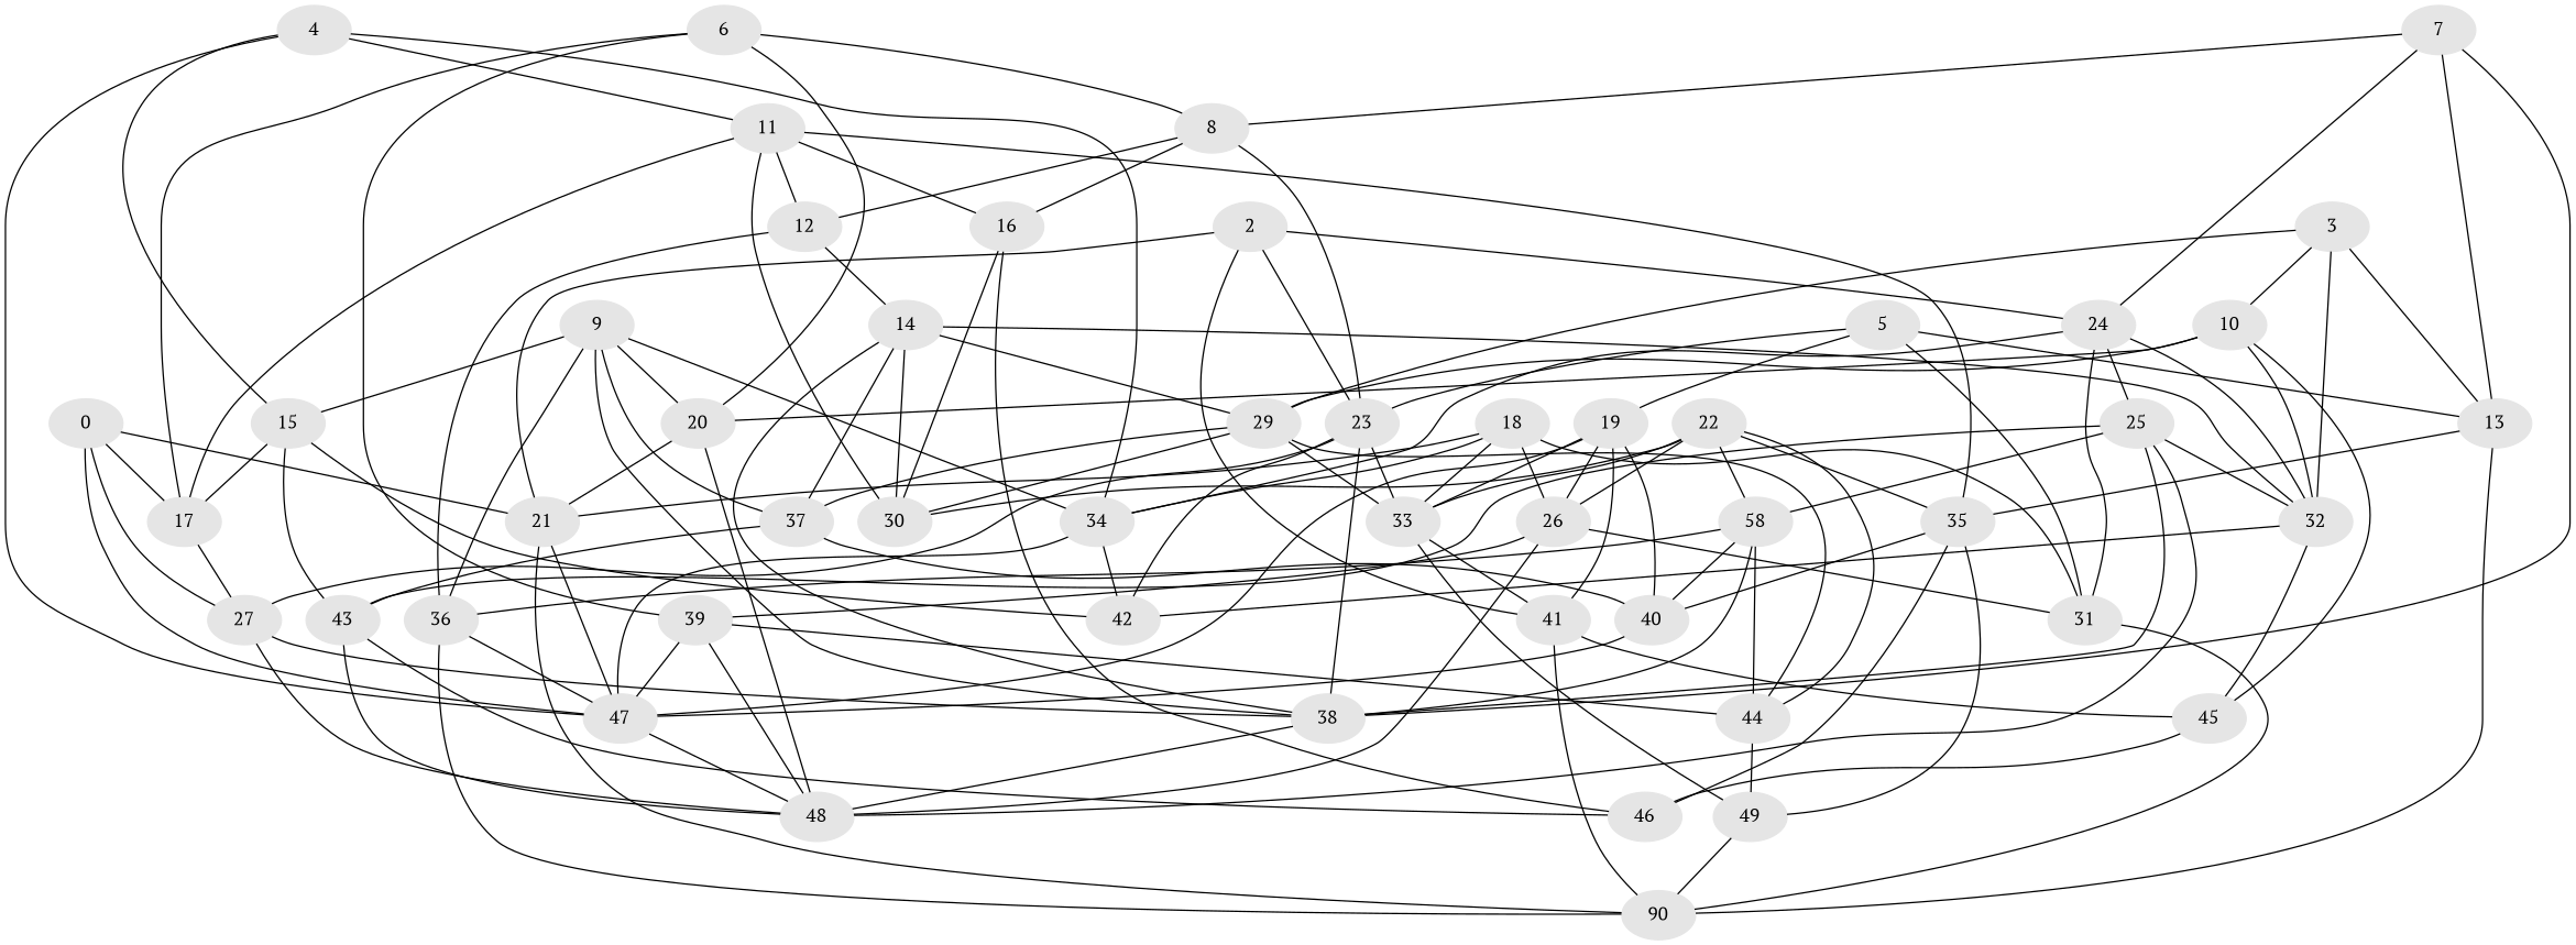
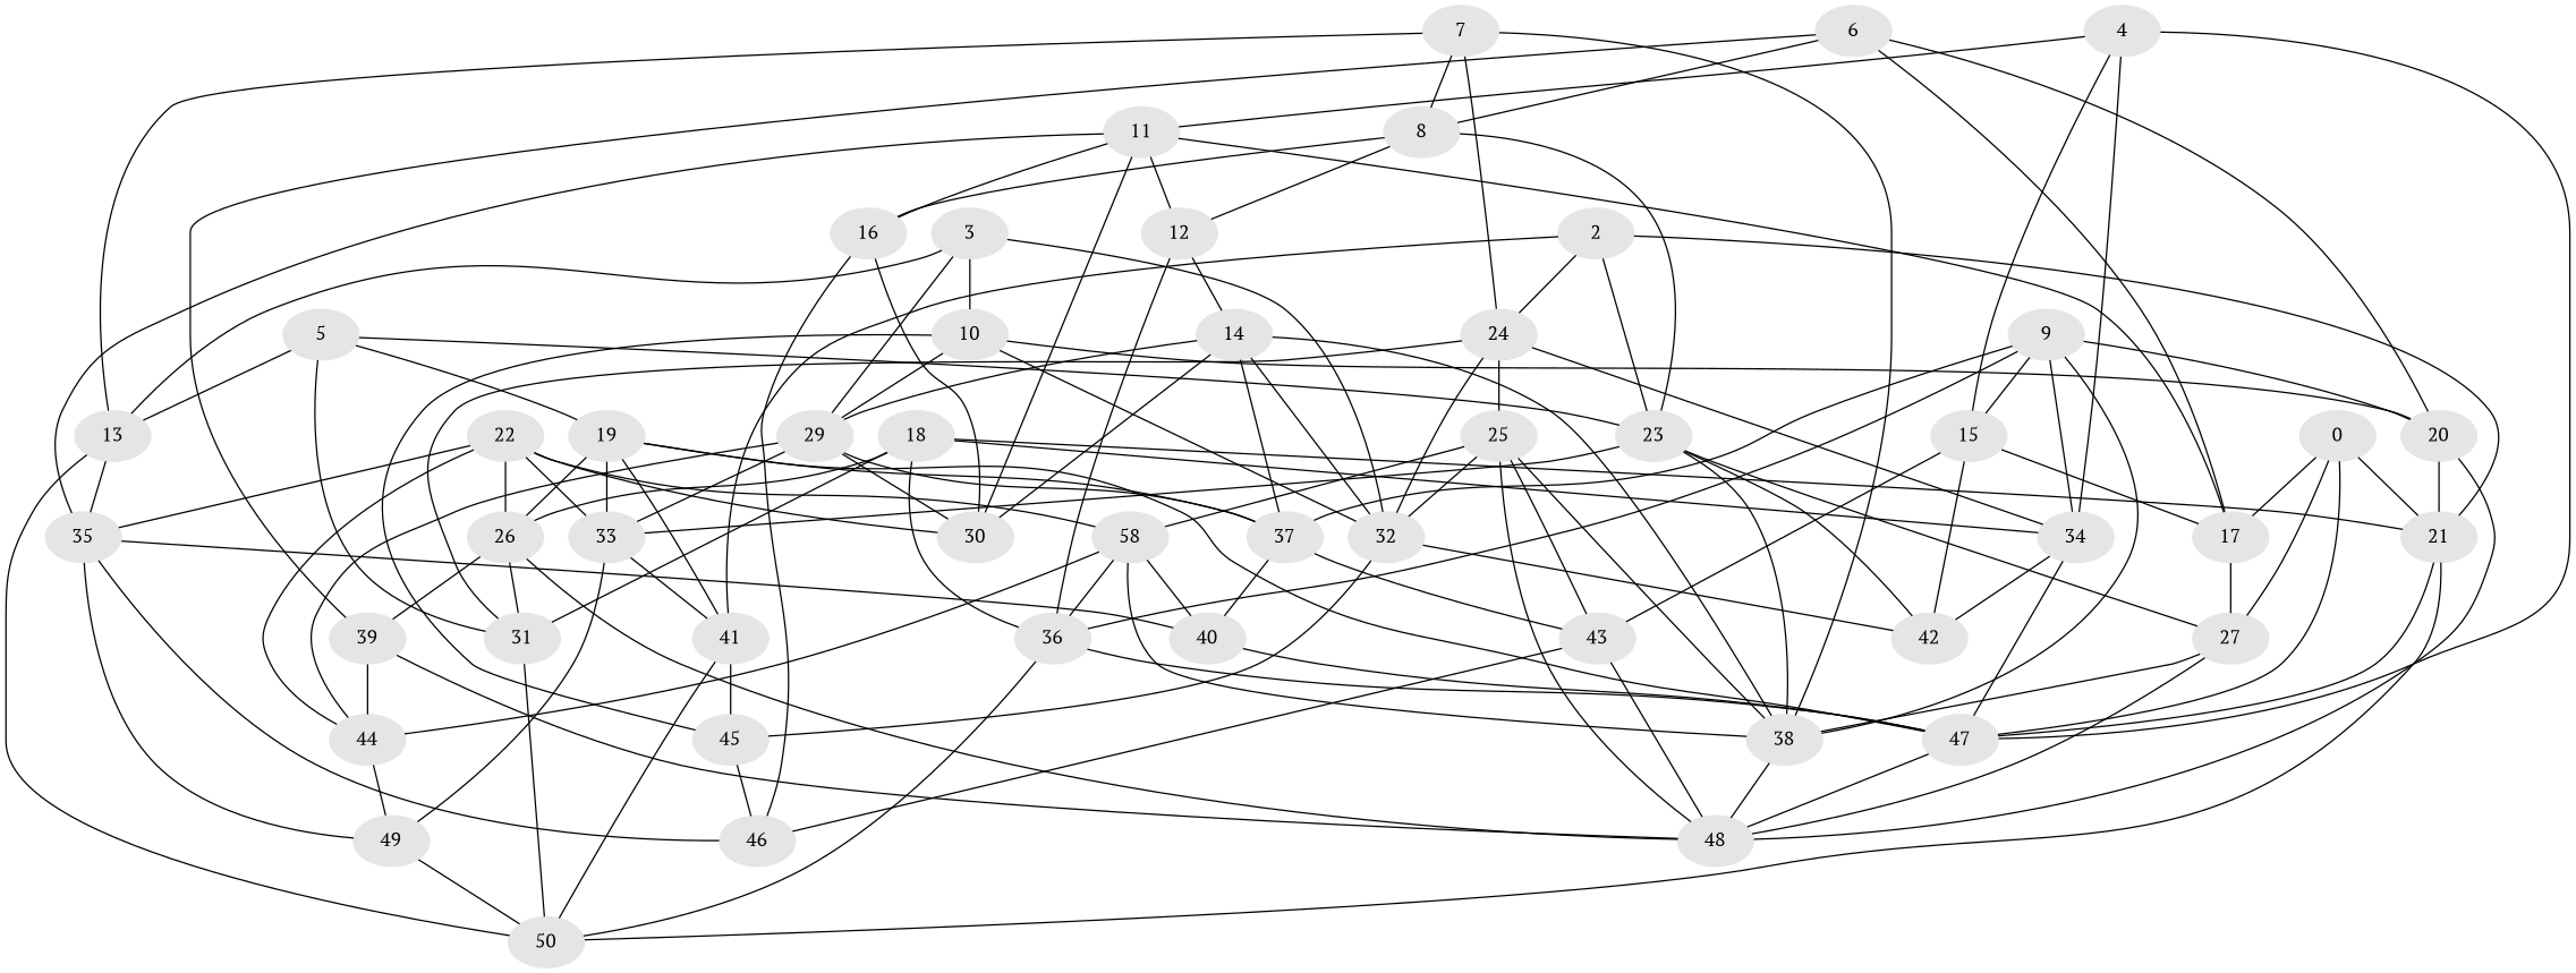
  graph {
    fontname="PT Serif"
    node [color=gray90 fontname="PT Serif" style=filled]
    edge [fontname="PT Serif" weight=1.0]
    n1 [label=0]
    17
    21
    27
    47
-   50 [label=90]
+   50
    38
    48
    2
    23
    24
    41
    42
    33
    34
    31
    32
    25
    45
    3
    10
    13
    29
    20
    35
    37
    30
    44
    46
    4
    11
    15
    12
    16
    43
    5
    19
    26
    6
    8
    39
    7
    36
    14
    18
    9
    40
    49
    22
    n50 [label=58]
    n1 -- 17
    n1 -- 21
    n1 -- 27
    n1 -- 47
    17 -- 27
    21 -- 47
    21 -- 50
    27 -- 38
    27 -- 48
    47 -- 48
    38 -- 48
    2 -- 21
    2 -- 23
    2 -- 24
    2 -- 41
    23 -- 27
    23 -- 38 [weight=2.0]
    23 -- 42
    23 -- 33
    24 -- 34
    24 -- 31
    24 -- 32
    24 -- 25
    41 -- 50
    41 -- 45 [weight=2.0]
    33 -- 41
    33 -- 49
    34 -- 47
    34 -- 42
    31 -- 50
    32 -- 42
    32 -- 45
    25 -- 38
    25 -- 48
    25 -- 32
    25 -- 43
    25 -- n50
    45 -- 46
    3 -- 32
    3 -- 10
    3 -- 13
    3 -- 29
    10 -- 32
    10 -- 45
    10 -- 29
    10 -- 20 [weight=2.0]
    13 -- 50
    13 -- 35
    29 -- 33
    29 -- 37
    29 -- 30
    29 -- 44
    20 -- 21
    20 -- 48
    35 -- 46
    35 -- 40
    35 -- 49
    37 -- 43
    37 -- 40
    44 -- 49
    4 -- 47
    4 -- 34
    4 -- 11
    4 -- 15
    11 -- 17
    11 -- 35
    11 -- 30
    11 -- 12
    11 -- 16
    15 -- 17
    15 -- 42
    15 -- 43 [weight=2.0]
    12 -- 36
    12 -- 14
    16 -- 30
    16 -- 46
    43 -- 48
    43 -- 46
    5 -- 23
    5 -- 31 [weight=2.0]
    5 -- 13 [weight=2.0]
    5 -- 19
    19 -- 47
    19 -- 41
    19 -- 33
-   19 -- 40
+   19 -- 37
    19 -- 26
    26 -- 48
    26 -- 31
    26 -- 39
    6 -- 17
    6 -- 20
    6 -- 8
    6 -- 39
    8 -- 23
    8 -- 12
    8 -- 16
-   39 -- 47
    39 -- 48
    39 -- 44 [weight=2.0]
    7 -- 38
    7 -- 24
    7 -- 13
    7 -- 8
    36 -- 47
    36 -- 50
    14 -- 38
    14 -- 32
    14 -- 29
    14 -- 37
    14 -- 30
    18 -- 21
-   18 -- 33
+   18 -- 36
    18 -- 34
    18 -- 31
    18 -- 26
    9 -- 38
    9 -- 34
    9 -- 20
    9 -- 37
    9 -- 15
    9 -- 36
    40 -- 47
    49 -- 50
    22 -- 33 [weight=2.0]
    22 -- 35
    22 -- 30 [weight=2.0]
    22 -- 44
    22 -- 26
    22 -- n50
    n50 -- 38
    n50 -- 44
    n50 -- 36
    n50 -- 40
  }
